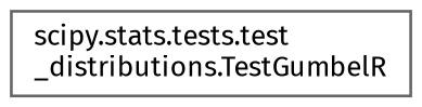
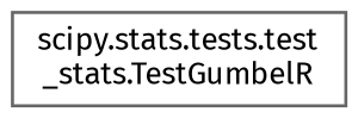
  digraph {
    rankdir=LR
    fontname="Fira Sans"
-   n1 [color=grey40 fillcolor=white fontname="Fira Sans" fontsize=10 height=0.2 label="scipy.stats.tests.test\l_distributions.TestGumbelR" shape=box style=filled width=0.4]
+   n1 [color=grey40 fillcolor=white fontname="Fira Sans" fontsize=10 height=0.2 label="scipy.stats.tests.test\l_stats.TestGumbelR" shape=box style=filled width=0.4]
  }
